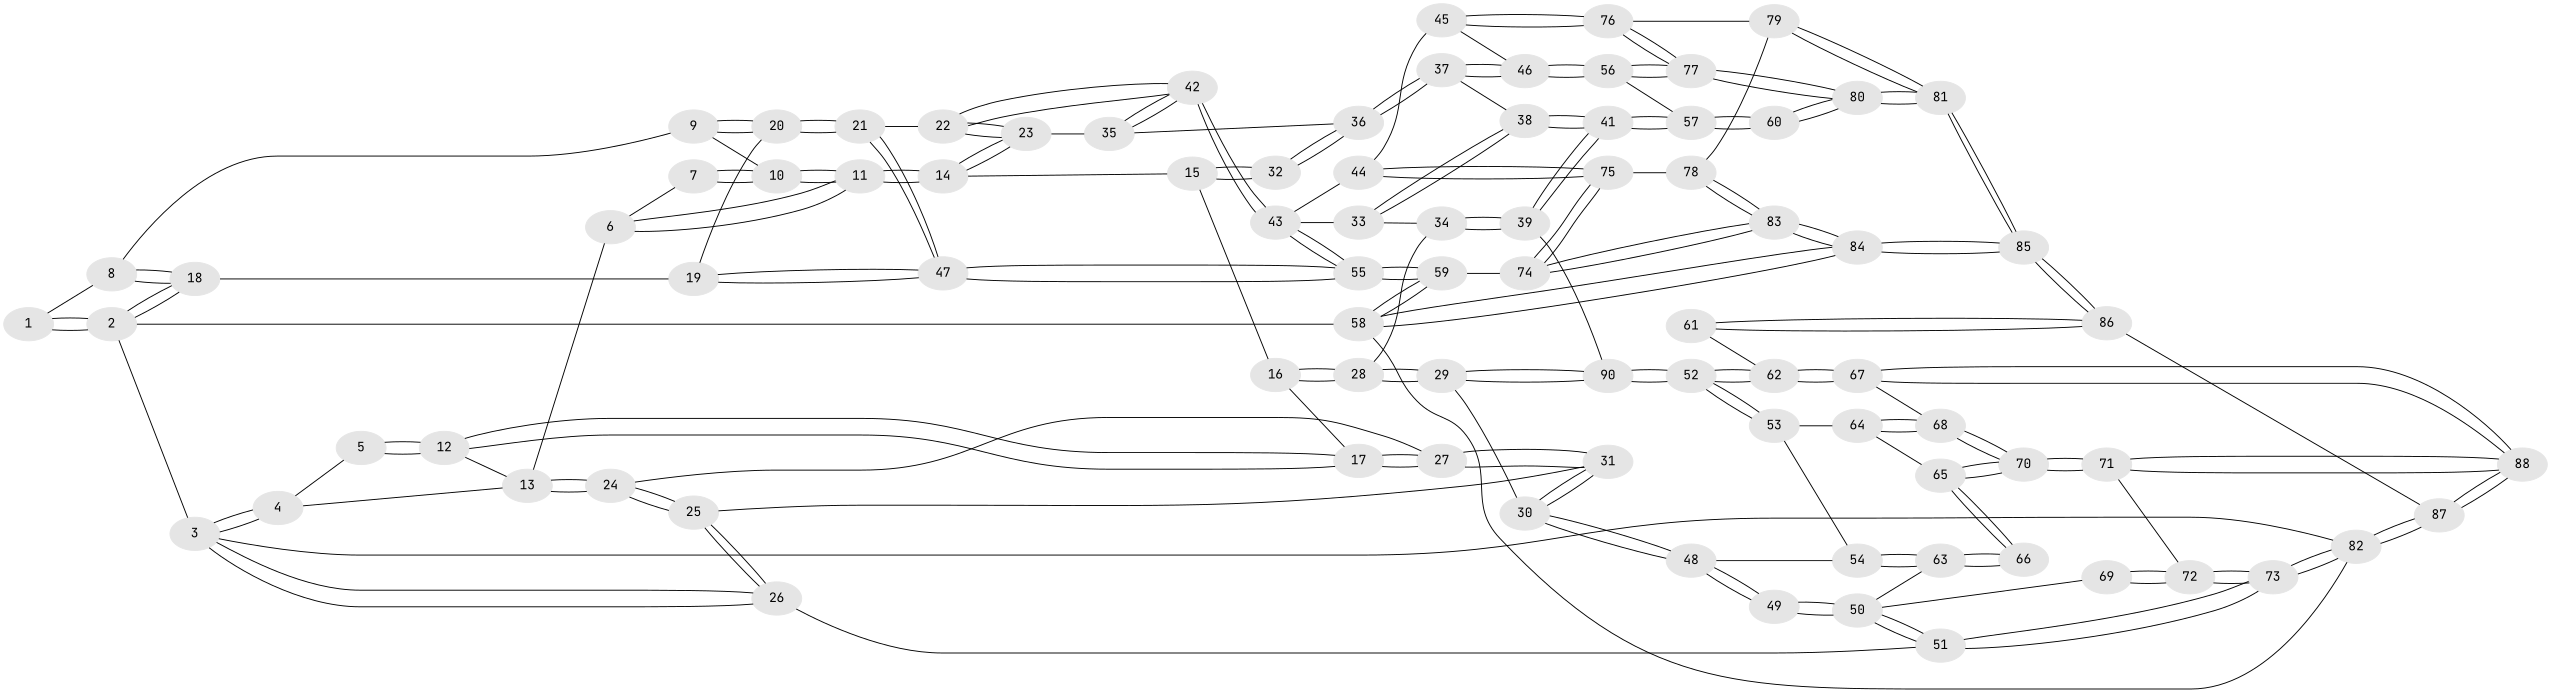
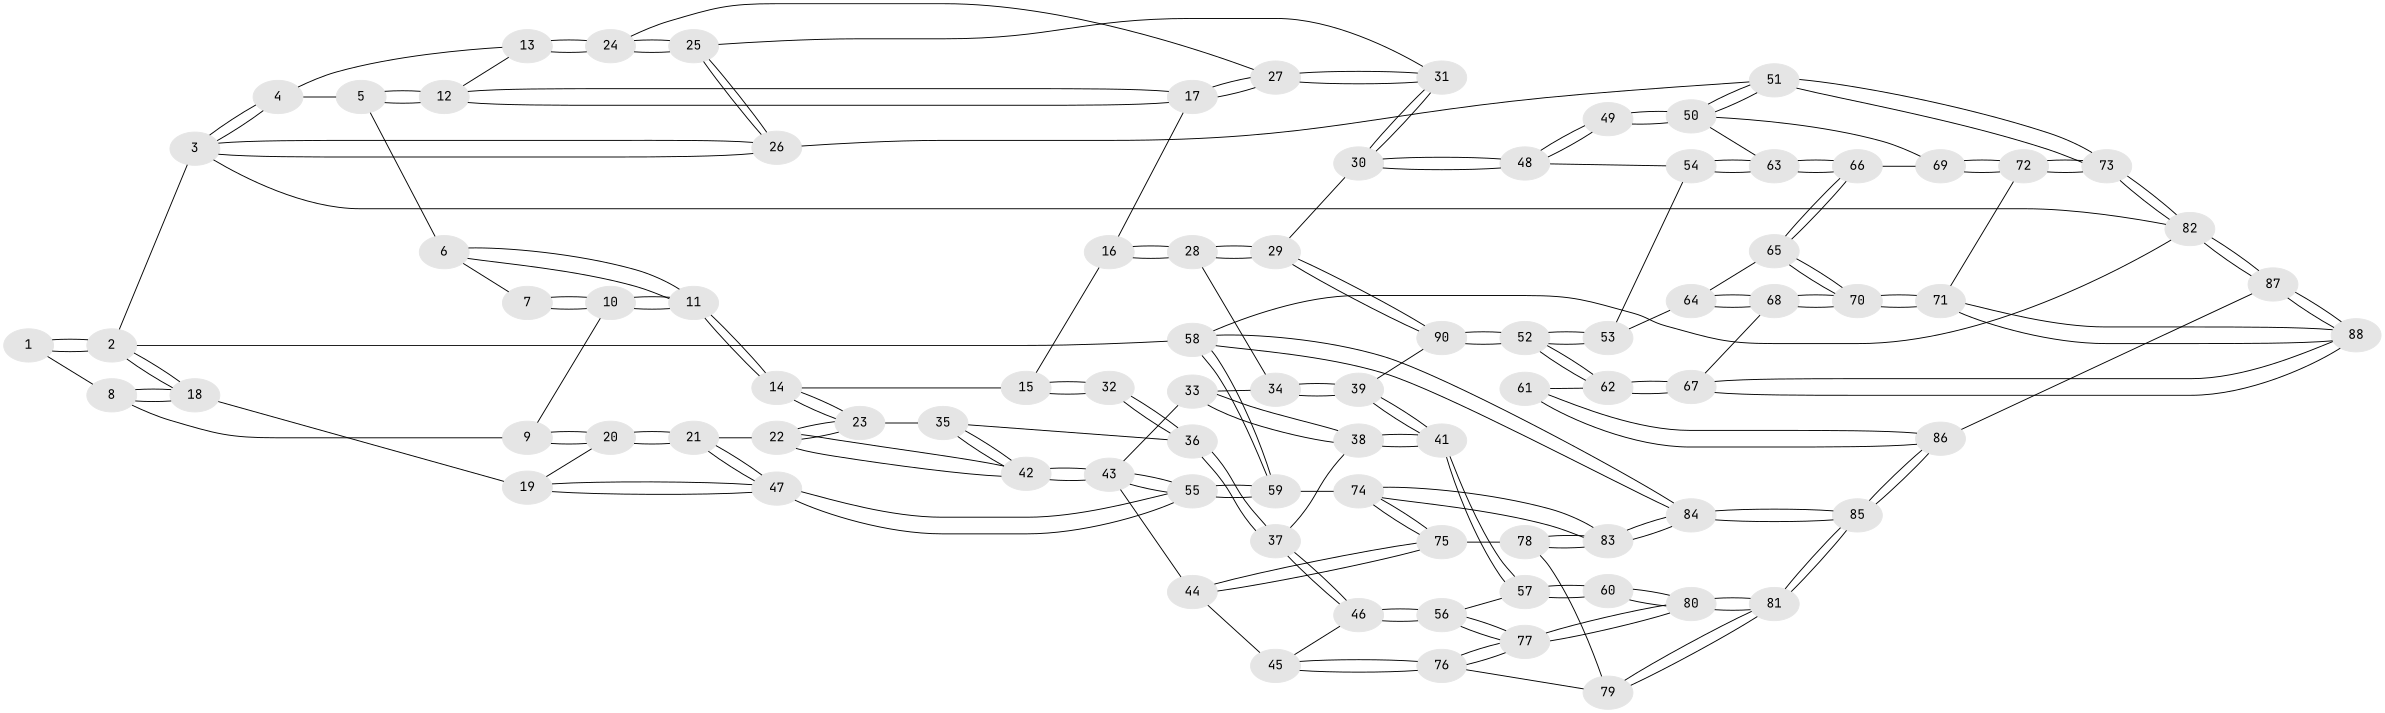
  graph {
    fontname="JetBrains Mono"
    rankdir=LR
    node [color=gray90 fontname="JetBrains Mono" style=filled]
    edge [fontname="JetBrains Mono"]
    1
    2
    8
    3
    18
    58
    9
    4
    26
    82
    19
    59
    84
    5
    13
    51
    87
    6
    12
    24
    7
    11
    17
    10
    14
    20
    21
    15
    23
    27
    25
    16
    32
    35
    28
    36
    29
    34
    31
    47
    55
    22
    42
    43
    73
    30
    n47 [label=90]
    39
    48
    52
    49
    54
    33
    38
    37
    41
    46
    56
    57
    53
    62
    60
    44
    45
    75
    76
    78
    77
    79
    50
    63
    69
    66
    72
    64
    67
    65
    68
    74
    80
    85
    83
    61
    86
    81
    88
    70
    71
    1 -- 2
    1 -- 2
    1 -- 8
    2 -- 3
    2 -- 18
    2 -- 18
    2 -- 58
    8 -- 18
    8 -- 18
    8 -- 9
    3 -- 4
    3 -- 4
    3 -- 26
    3 -- 26
    3 -- 82
    18 -- 19
    58 -- 82
    58 -- 59
    58 -- 59
    58 -- 84
    58 -- 84
    9 -- 10
    9 -- 20
    9 -- 20
    4 -- 5
    4 -- 13
    26 -- 51
    82 -- 87
    82 -- 87
    19 -- 20
    19 -- 47
    19 -- 47
    59 -- 74
    84 -- 85
    84 -- 85
-   13 -- 6
+   5 -- 6
    5 -- 12
    5 -- 12
    13 -- 24
    13 -- 24
    51 -- 73
    51 -- 73
    87 -- 88
    87 -- 88
    6 -- 7
    6 -- 11
    6 -- 11
    12 -- 13
    12 -- 17
    12 -- 17
    24 -- 27
    24 -- 25
    24 -- 25
    7 -- 10
    7 -- 10
    11 -- 14
    11 -- 14
    17 -- 27
    17 -- 27
    10 -- 11
    10 -- 11
    14 -- 15
    14 -- 23
    14 -- 23
    20 -- 21
    20 -- 21
    21 -- 47
    21 -- 47
    21 -- 22
    15 -- 16
    15 -- 32
    15 -- 32
    23 -- 35
    27 -- 31
    27 -- 31
    25 -- 26
    25 -- 26
    25 -- 31
    16 -- 17
    16 -- 28
    16 -- 28
    32 -- 36
    32 -- 36
    35 -- 36
    35 -- 42
    35 -- 42
    28 -- 29
    28 -- 29
    28 -- 34
    36 -- 37
    36 -- 37
    29 -- 30
    29 -- n47
    29 -- n47
    34 -- 39
    34 -- 39
    47 -- 55
    47 -- 55
    55 -- 59
    55 -- 59
    22 -- 23
    22 -- 23
    22 -- 42
    22 -- 42
    42 -- 43
    42 -- 43
    43 -- 55
    43 -- 55
    43 -- 33
    43 -- 44
    73 -- 82
    73 -- 82
    30 -- 31
    30 -- 31
    30 -- 48
    30 -- 48
    n47 -- 52
    n47 -- 52
    39 -- n47
    39 -- 41
    39 -- 41
    48 -- 49
    48 -- 49
    48 -- 54
    52 -- 53
    52 -- 53
    52 -- 62
    52 -- 62
    49 -- 50
    49 -- 50
    54 -- 63
    54 -- 63
    33 -- 34
    33 -- 38
    33 -- 38
    38 -- 41
    38 -- 41
    37 -- 38
    37 -- 46
    37 -- 46
    41 -- 57
    41 -- 57
    46 -- 56
    46 -- 56
    56 -- 57
    56 -- 77
    56 -- 77
    57 -- 60
    57 -- 60
    53 -- 54
    53 -- 64
    62 -- 67
    62 -- 67
    60 -- 80
    60 -- 80
    44 -- 45
    44 -- 75
    44 -- 75
    45 -- 46
    45 -- 76
    45 -- 76
    75 -- 78
    76 -- 77
    76 -- 77
    76 -- 79
    78 -- 79
    78 -- 83
    78 -- 83
    77 -- 80
    77 -- 80
    79 -- 81
    79 -- 81
    50 -- 51
    50 -- 51
    50 -- 63
    50 -- 69
    63 -- 66
    63 -- 66
    69 -- 72
    69 -- 72
+   66 -- 69
    72 -- 73
    72 -- 73
    64 -- 65
    64 -- 68
    64 -- 68
    67 -- 68
    67 -- 88
    67 -- 88
    65 -- 66
    65 -- 66
    65 -- 70
    65 -- 70
    68 -- 70
    68 -- 70
    74 -- 75
    74 -- 75
    74 -- 83
    74 -- 83
    80 -- 81
    80 -- 81
    85 -- 86
    85 -- 86
    83 -- 84
    83 -- 84
    61 -- 62
    61 -- 86
    61 -- 86
    86 -- 87
    81 -- 85
    81 -- 85
    70 -- 71
    70 -- 71
    71 -- 72
    71 -- 88
    71 -- 88
  }
